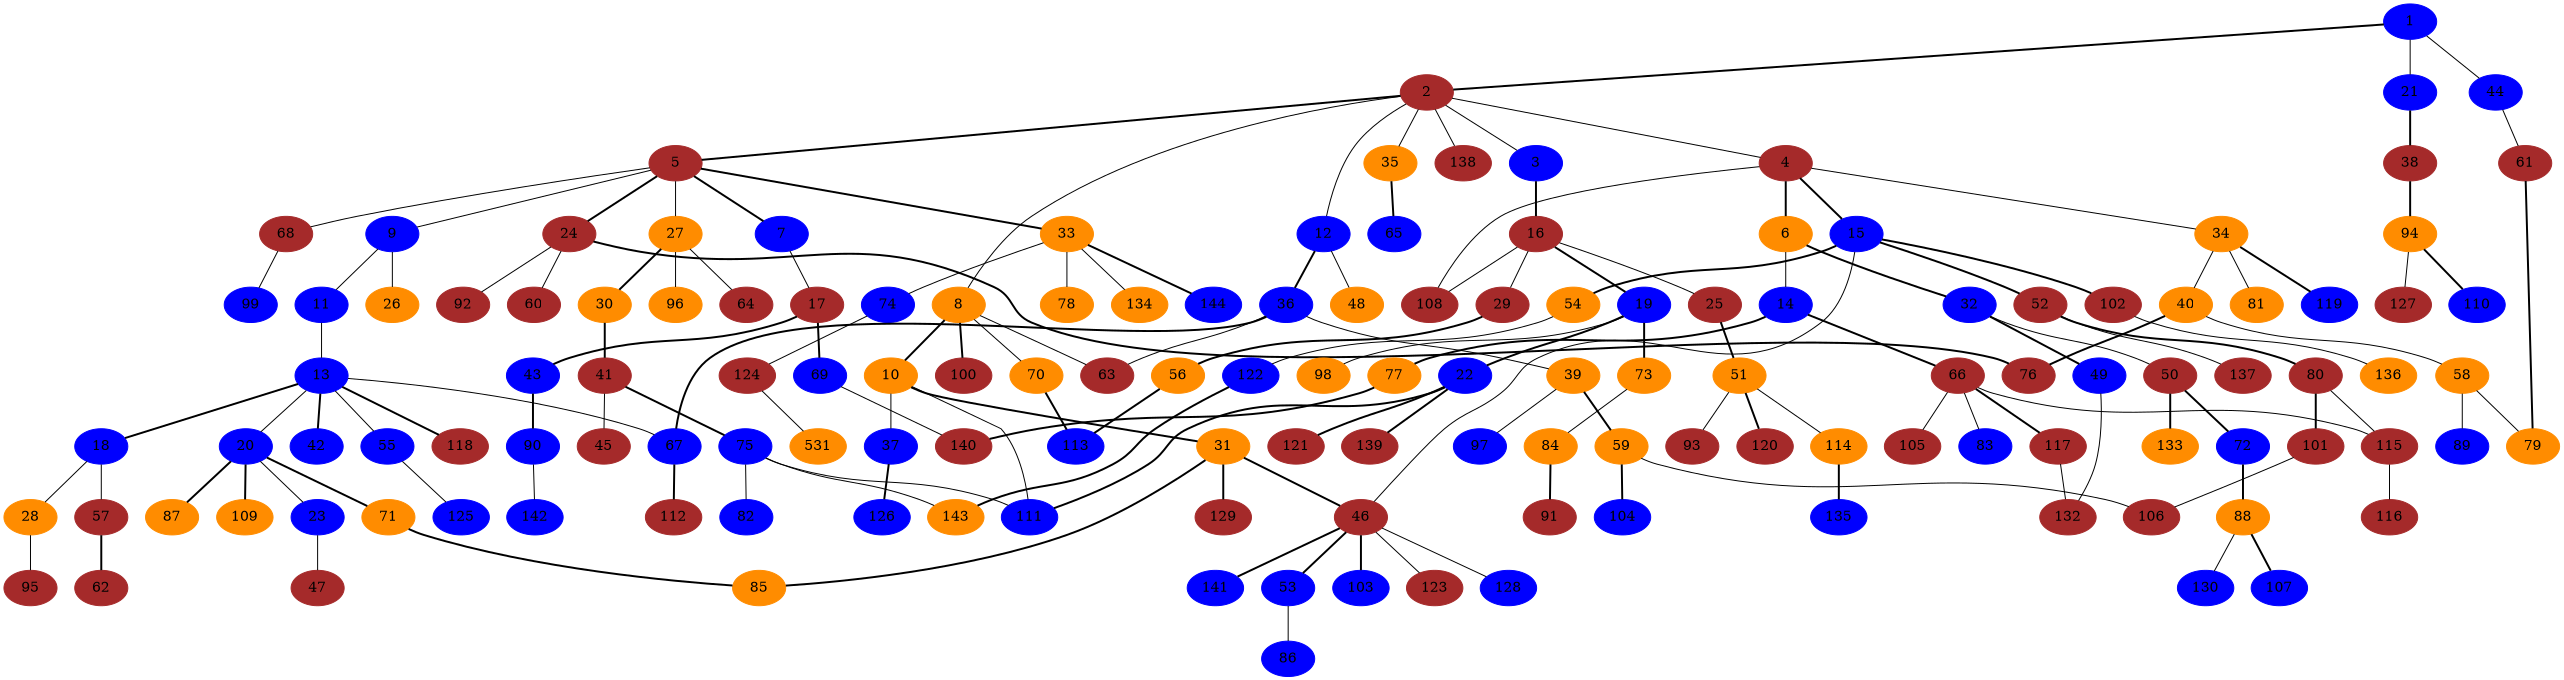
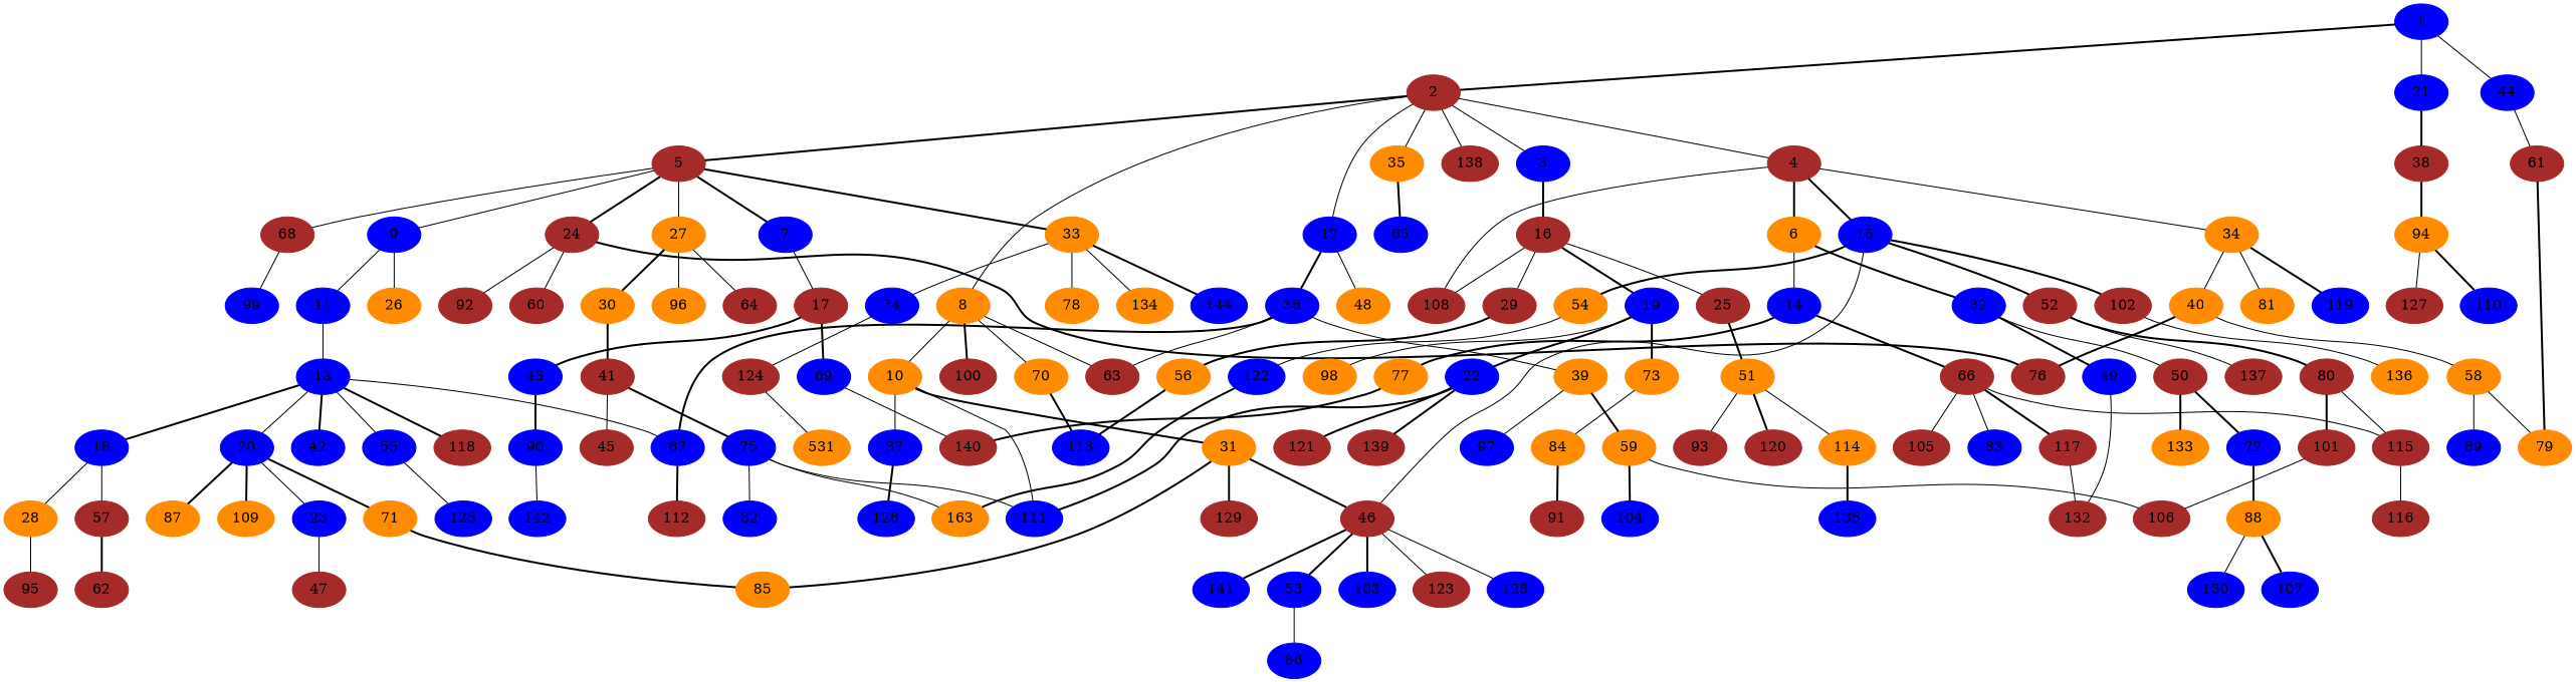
  graph {
    node [color=blue style=filled]
    edge [style=solid]
    2 [color=brown]
    1
    21
    44
    3
    4 [color=brown]
    5 [color=brown]
    8 [color=darkorange]
    12
    35 [color=darkorange]
    138 [color=brown]
    38 [color=brown]
    61 [color=brown]
    16 [color=brown]
    6 [color=darkorange]
    15
    34 [color=darkorange]
    108 [color=brown]
    7
    9
    24 [color=brown]
    27 [color=darkorange]
    33 [color=darkorange]
    68 [color=brown]
    10 [color=darkorange]
    63 [color=brown]
    70 [color=darkorange]
    100 [color=brown]
    36
    48 [color=darkorange]
    65
    19
    25 [color=brown]
    29 [color=brown]
    14
    32
    46 [color=brown]
    52 [color=brown]
    54 [color=darkorange]
    102 [color=brown]
    40 [color=darkorange]
    81 [color=darkorange]
    119
    17 [color=brown]
    11
    26 [color=darkorange]
    60 [color=brown]
    76 [color=brown]
    92 [color=brown]
    30 [color=darkorange]
    64 [color=brown]
    96 [color=darkorange]
    74
    78 [color=darkorange]
    134 [color=darkorange]
    144
    99
    66 [color=brown]
    77 [color=darkorange]
    49
    50 [color=brown]
    43
    69
    31 [color=darkorange]
    37
    111
    113
    13
    85 [color=darkorange]
    129 [color=brown]
    126
    18
    20
    42
    55
    67
    118 [color=brown]
    39 [color=darkorange]
    28 [color=darkorange]
    57 [color=brown]
    23
    71 [color=darkorange]
    87 [color=darkorange]
    109 [color=darkorange]
    125
    112 [color=brown]
    83
    105 [color=brown]
    115 [color=brown]
    117 [color=brown]
    140 [color=brown]
    53
    103
    123 [color=brown]
    128
    141
    80 [color=brown]
    137 [color=brown]
    122
    136 [color=darkorange]
    22
    73 [color=darkorange]
    98 [color=darkorange]
    51 [color=darkorange]
    56 [color=darkorange]
    90
    95 [color=brown]
    62 [color=brown]
    121 [color=brown]
    139 [color=brown]
    84 [color=darkorange]
    47 [color=brown]
    94 [color=darkorange]
    93 [color=brown]
    114 [color=darkorange]
    120 [color=brown]
    41 [color=brown]
    45 [color=brown]
    75
    132 [color=brown]
    72
    133 [color=darkorange]
    124 [color=brown]
    58 [color=darkorange]
    59 [color=darkorange]
    97
    110
    127 [color=brown]
    104
    106 [color=brown]
    79 [color=darkorange]
    89
    82
-   143 [color=darkorange]
+   143 [color=darkorange label=163]
    142
    86
    88 [color=darkorange]
    135
    101 [color=brown]
    116 [color=brown]
    107
    130
    91 [color=brown]
    n144 [color=darkorange label=531]
    2 -- 3
    2 -- 4
    2 -- 5 [style=bold]
    2 -- 8
    2 -- 12
    2 -- 35
    2 -- 138
    1 -- 2 [style=bold]
    1 -- 21
    1 -- 44
    21 -- 38 [style=bold]
    44 -- 61
    3 -- 16 [style=bold]
    4 -- 6 [style=bold]
    4 -- 15 [style=bold]
    4 -- 34
    4 -- 108
    5 -- 7 [style=bold]
    5 -- 9
    5 -- 24 [style=bold]
    5 -- 27
    5 -- 33 [style=bold]
    5 -- 68
-   8 -- 10 [style=bold]
+   8 -- 10
    8 -- 63
    8 -- 70
    8 -- 100 [style=bold]
    12 -- 36 [style=bold]
    12 -- 48
    35 -- 65 [style=bold]
    38 -- 94 [style=bold]
    61 -- 79 [style=bold]
    16 -- 108
    16 -- 19 [style=bold]
    16 -- 25
    16 -- 29
    6 -- 14
    6 -- 32 [style=bold]
    15 -- 46
    15 -- 52 [style=bold]
    15 -- 54 [style=bold]
    15 -- 102 [style=bold]
    34 -- 40
    34 -- 81
    34 -- 119 [style=bold]
    7 -- 17
    9 -- 11
    9 -- 26
    24 -- 60
    24 -- 76 [style=bold]
    24 -- 92
    27 -- 30 [style=bold]
    27 -- 64
    27 -- 96
    33 -- 74
    33 -- 78
    33 -- 134
    33 -- 144 [style=bold]
    68 -- 99
    10 -- 31 [style=bold]
    10 -- 37
    10 -- 111
    70 -- 113 [style=bold]
    36 -- 63
    36 -- 67 [style=bold]
    36 -- 39
    19 -- 22 [style=bold]
    19 -- 73 [style=bold]
    19 -- 98
    25 -- 51 [style=bold]
    29 -- 56 [style=bold]
    14 -- 66 [style=bold]
    14 -- 77 [style=bold]
    32 -- 49 [style=bold]
    32 -- 50
    46 -- 53 [style=bold]
    46 -- 103 [style=bold]
    46 -- 123
    46 -- 128
    46 -- 141 [style=bold]
    52 -- 80 [style=bold]
    52 -- 137
    54 -- 122
    102 -- 136
    40 -- 76 [style=bold]
    40 -- 58
    17 -- 43 [style=bold]
    17 -- 69 [style=bold]
    11 -- 13
    30 -- 41 [style=bold]
    74 -- 124
    66 -- 83
    66 -- 105
    66 -- 115
    66 -- 117 [style=bold]
    77 -- 140 [style=bold]
    49 -- 132
    50 -- 72 [style=bold]
    50 -- 133 [style=bold]
    43 -- 90 [style=bold]
    69 -- 140
    31 -- 46 [style=bold]
    31 -- 85 [style=bold]
    31 -- 129 [style=bold]
    37 -- 126 [style=bold]
    13 -- 18 [style=bold]
    13 -- 20
    13 -- 42 [style=bold]
    13 -- 55
    13 -- 67
    13 -- 118 [style=bold]
    18 -- 28
    18 -- 57
    20 -- 23
    20 -- 71 [style=bold]
    20 -- 87 [style=bold]
    20 -- 109 [style=bold]
    55 -- 125
    67 -- 112 [style=bold]
    39 -- 59 [style=bold]
    39 -- 97
    28 -- 95
    57 -- 62 [style=bold]
    23 -- 47
    71 -- 85 [style=bold]
    115 -- 116
    117 -- 132
    53 -- 86
    80 -- 115
    80 -- 101 [style=bold]
    122 -- 143 [style=bold]
    22 -- 111 [style=bold]
    22 -- 121 [style=bold]
    22 -- 139 [style=bold]
    73 -- 84
    51 -- 93
    51 -- 114
    51 -- 120 [style=bold]
    56 -- 113 [style=bold]
    90 -- 142
    84 -- 91 [style=bold]
    94 -- 110 [style=bold]
    94 -- 127
    114 -- 135 [style=bold]
    41 -- 45
    41 -- 75 [style=bold]
    75 -- 111
    75 -- 82
    75 -- 143
    72 -- 88 [style=bold]
    124 -- n144
    58 -- 79
    58 -- 89
    59 -- 104 [style=bold]
    59 -- 106
    88 -- 107 [style=bold]
    88 -- 130
    101 -- 106
  }
